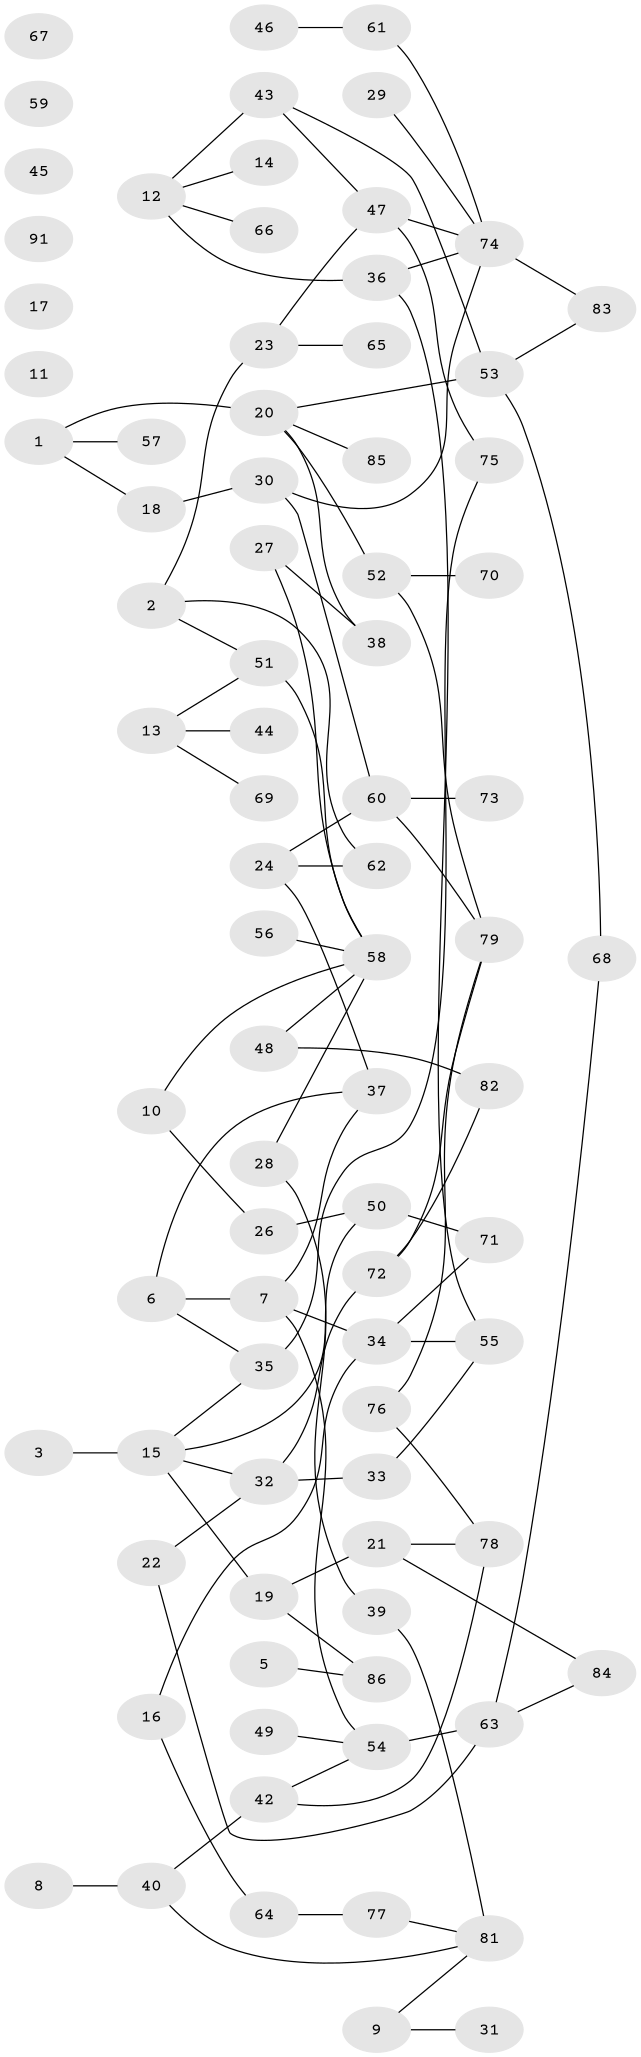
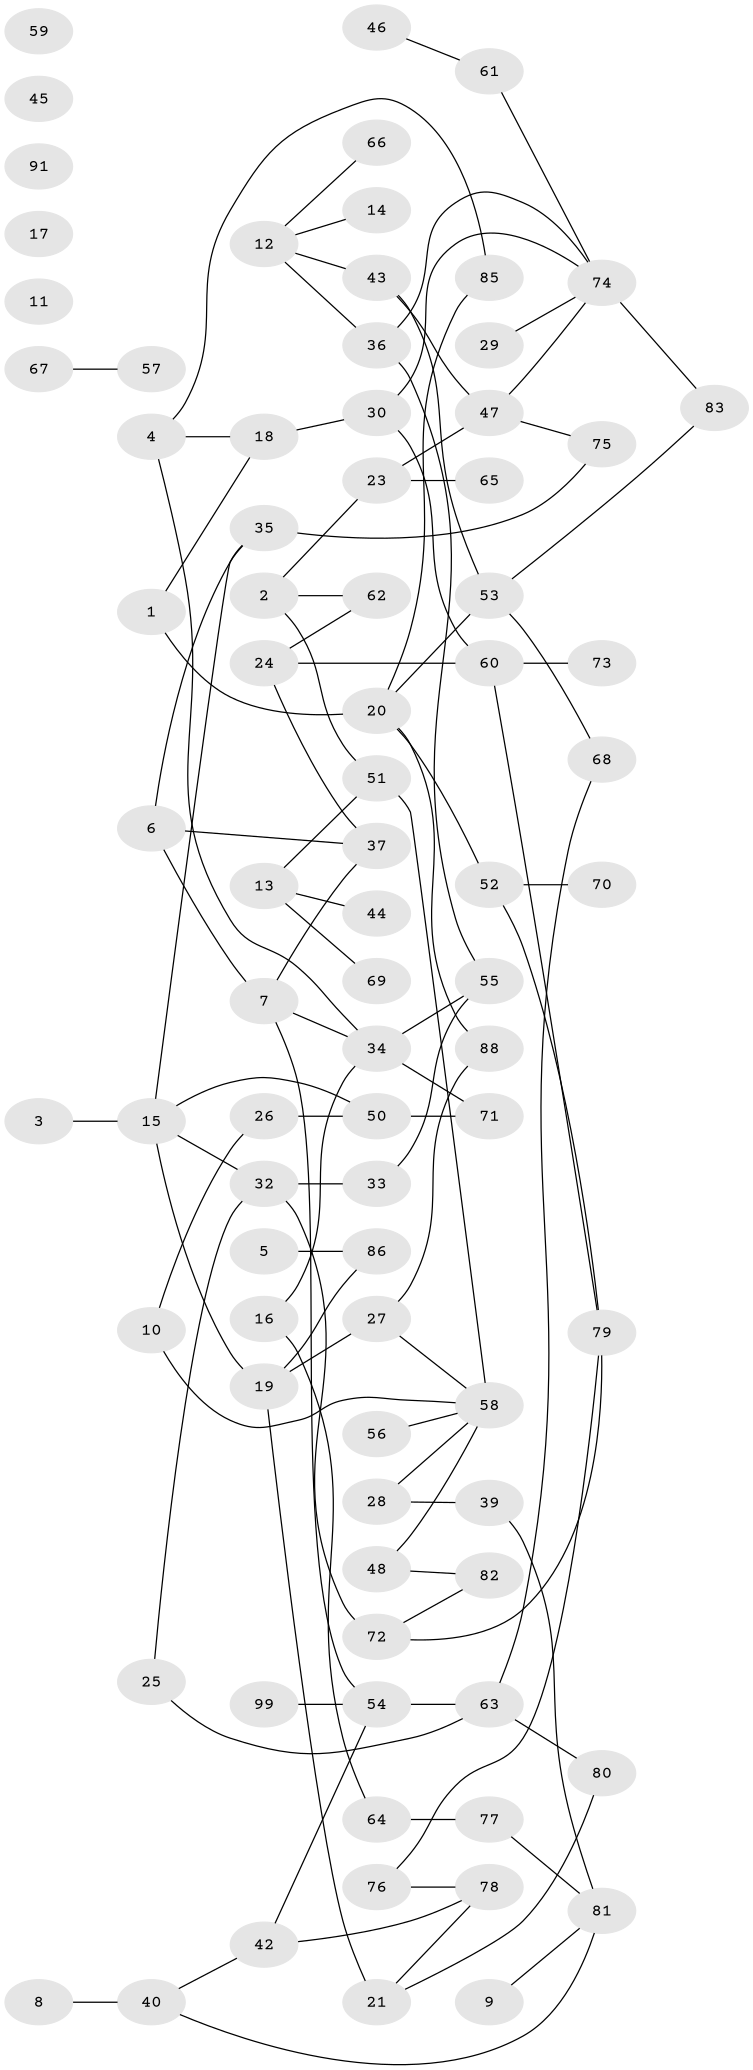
  graph {
    fontname="Courier Prime"
    rankdir=LR
    node [color=gray90 fontname="Courier Prime" style=filled]
    edge [fontname="Courier Prime"]
    1
    18
    20
    57
    30
    n6 [label=85]
-   38
+   38 [label=88]
    52
    53
    2
    23
    51
    62
    47
    65
    58
    3
    15
    35
    19
    32
    50
+   4
    34
    55
    71
    n27 [label=86]
    5
    6
    7
    37
    54
    75
    63
    8
    40
    81
    42
    9
-   31
    10
    26
    11
    12
    14
    36
    43
    66
    74
    13
    44
    69
    21
    27
    33
    72
    16
    64
    77
    17
    60
    78
-   80 [label=84]
+   80
    70
    79
    68
    83
-   22
+   22 [label=25]
    24
    73
    28
    39
    29
    82
    n75 [label=91]
    45
    46
    61
    48
-   49
+   49 [label=99]
    56
    59
    67
    76
    1 -- 18
    1 -- 20
-   1 -- 57
+   67 -- 57
    18 -- 30
    20 -- n6
    20 -- 38
    20 -- 52
    20 -- 53
    30 -- 74
    30 -- 60
    52 -- 70
    52 -- 79
    53 -- 68
    53 -- 83
    2 -- 23
    2 -- 51
    2 -- 62
    23 -- 47
    23 -- 65
    51 -- 58
    47 -- 75
    47 -- 74
    3 -- 15
    15 -- 35
    15 -- 19
    15 -- 32
    15 -- 50
    35 -- 75
    19 -- n27
    19 -- 21
+   19 -- 27
    32 -- 33
    32 -- 72
    50 -- 71
+   4 -- 18
+   4 -- n6
+   4 -- 34
    34 -- 55
    34 -- 71
    5 -- n27
    6 -- 35
    6 -- 7
    6 -- 37
    7 -- 34
    7 -- 37
    7 -- 54
    54 -- 63
    63 -- 80
    63 -- 68
    8 -- 40
    40 -- 81
    40 -- 42
    42 -- 54
    42 -- 78
    9 -- 81
-   9 -- 31
    10 -- 58
    10 -- 26
    26 -- 50
    12 -- 14
    12 -- 36
    12 -- 43
    12 -- 66
    36 -- 55
    36 -- 74
    43 -- 53
    43 -- 47
    74 -- 83
    13 -- 51
    13 -- 44
    13 -- 69
    21 -- 78
    21 -- 80
    27 -- 38
    27 -- 58
    33 -- 55
    72 -- 79
    72 -- 82
    16 -- 34
    16 -- 64
    64 -- 77
    77 -- 81
    60 -- 79
    60 -- 73
    22 -- 32
    22 -- 63
    24 -- 62
    24 -- 37
    24 -- 60
    28 -- 58
    28 -- 39
    39 -- 81
    29 -- 74
    46 -- 61
    61 -- 74
    48 -- 58
    48 -- 82
    49 -- 54
    56 -- 58
    76 -- 78
    76 -- 79
  }
